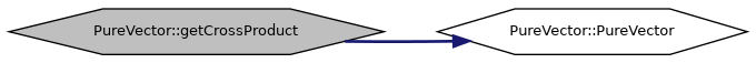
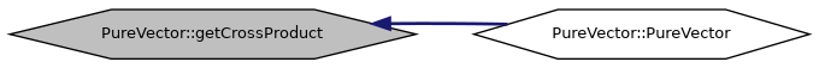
  digraph {
    rankdir=LR
    node [color=black fontname=Helvetica fontsize=10 shape=hexagon style=filled]
    n1 [fillcolor=grey75 fontcolor=black height=0.2 label="PureVector::getCrossProduct" width=0.4]
    n2 [fillcolor=white height=0.2 label="PureVector::PureVector" width=0.4]
-   n1 -> n2 [color=midnightblue fontname=Helvetica fontsize=10 labelfontname=Helvetica labelfontsize=10 style=bold]
+   n2 -> n1 [color=midnightblue fontname=Helvetica fontsize=10 labelfontname=Helvetica labelfontsize=10 style=bold]
  }
